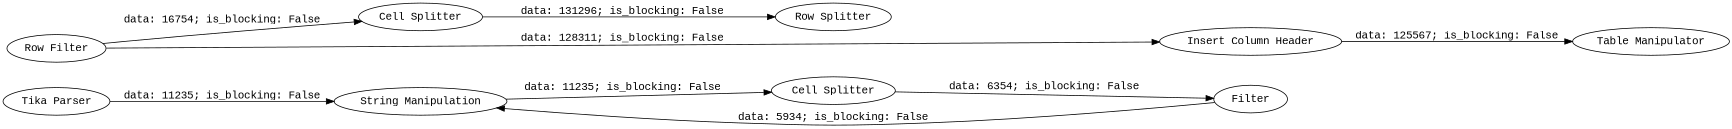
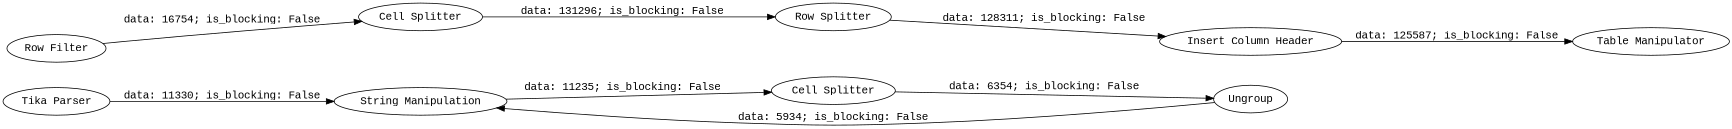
  digraph {
    fontname="Liberation Mono"
    rankdir=LR
    node [fontname="Liberation Mono"]
    edge [fontname="Liberation Mono"]
    n1 [label="Tika Parser"]
    n2 [label="String Manipulation"]
    n3 [label="Cell Splitter"]
    n4 [label="Cell Splitter"]
    n5 [label="Row Splitter"]
    n6 [label="Insert Column Header"]
    n7 [label="Table Manipulator"]
    n8 [label="Row Filter"]
-   n9 [label=Filter]
-   n1 -> n2 [label="data: 11235; is_blocking: False"]
+   n9 [label=Ungroup]
+   n1 -> n2 [label="data: 11330; is_blocking: False"]
    n2 -> n3 [label="data: 11235; is_blocking: False"]
    n3 -> n9 [label="data: 6354; is_blocking: False"]
    n4 -> n5 [label="data: 131296; is_blocking: False"]
-   n8 -> n6 [label="data: 128311; is_blocking: False"]
-   n6 -> n7 [label="data: 125567; is_blocking: False"]
+   n5 -> n6 [label="data: 128311; is_blocking: False"]
+   n6 -> n7 [label="data: 125587; is_blocking: False"]
    n8 -> n4 [label="data: 16754; is_blocking: False"]
    n9 -> n2 [label="data: 5934; is_blocking: False"]
  }
